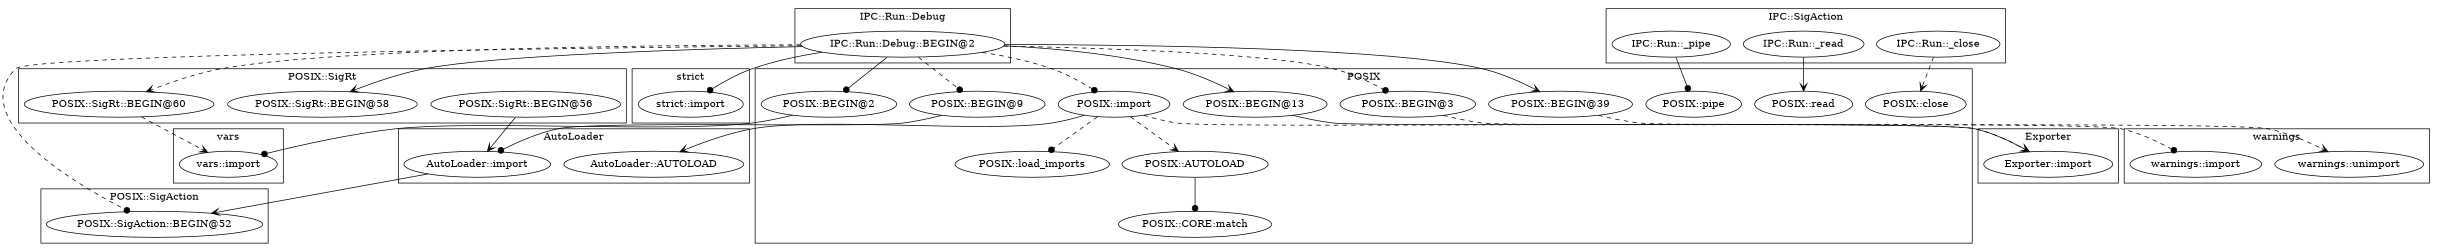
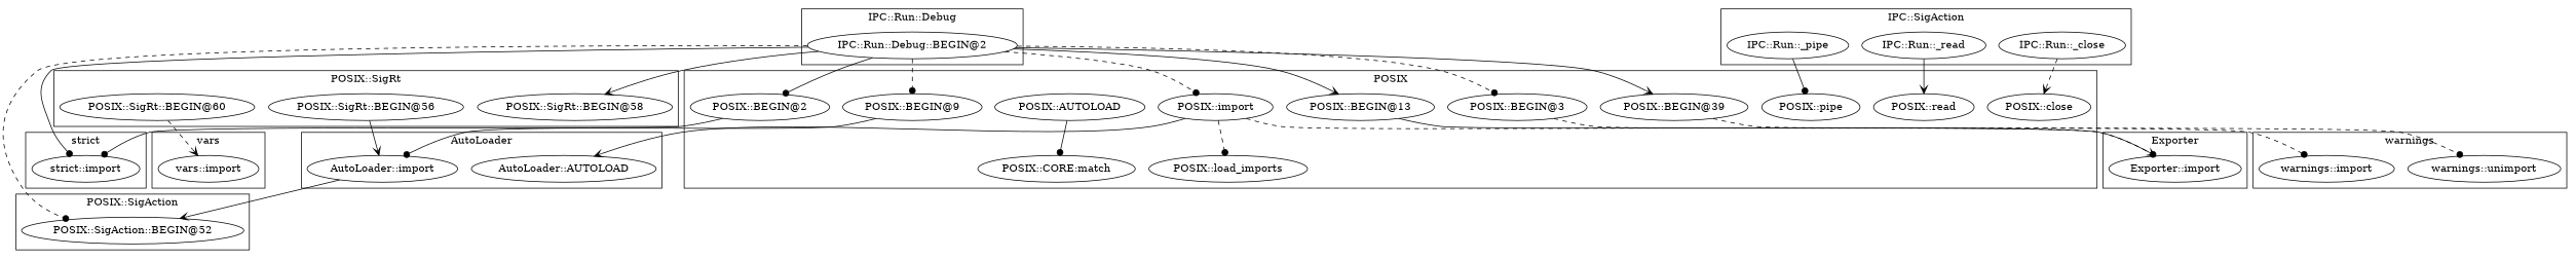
  digraph {
    edge [arrowhead=vee style=solid]
    "POSIX::SigRt::BEGIN@58"
    "POSIX::SigRt::BEGIN@56"
    "POSIX::SigRt::BEGIN@60"
    "IPC::Run::Debug::BEGIN@2"
    "POSIX::SigAction::BEGIN@52"
    "warnings::unimport"
    "warnings::import"
    "POSIX::load_imports"
    "POSIX::import"
    "POSIX::AUTOLOAD"
    "POSIX::BEGIN@9"
    "POSIX::BEGIN@3"
    "POSIX::close"
    "POSIX::BEGIN@39"
    "POSIX::BEGIN@2"
    "POSIX::read"
    "POSIX::BEGIN@13"
    "POSIX::CORE:match"
    "POSIX::pipe"
    "Exporter::import"
    "AutoLoader::import"
    "AutoLoader::AUTOLOAD"
    "IPC::Run::_pipe"
    "IPC::Run::_read"
    "IPC::Run::_close"
    "vars::import"
    "strict::import"
    subgraph cluster_1 {
      label="POSIX::SigRt"
      "POSIX::SigRt::BEGIN@58"
      "POSIX::SigRt::BEGIN@56"
      "POSIX::SigRt::BEGIN@60"
    }
    subgraph cluster_2 {
      label="IPC::Run::Debug"
      "IPC::Run::Debug::BEGIN@2"
    }
    subgraph cluster_3 {
      label="POSIX::SigAction"
      "POSIX::SigAction::BEGIN@52"
    }
    subgraph cluster_4 {
      label=warnings
      "warnings::unimport"
      "warnings::import"
    }
    subgraph cluster_5 {
      label=POSIX
      "POSIX::load_imports"
      "POSIX::import"
      "POSIX::AUTOLOAD"
      "POSIX::BEGIN@9"
      "POSIX::BEGIN@3"
      "POSIX::close"
      "POSIX::BEGIN@39"
      "POSIX::BEGIN@2"
      "POSIX::read"
      "POSIX::BEGIN@13"
      "POSIX::CORE:match"
      "POSIX::pipe"
    }
    subgraph cluster_6 {
      label=Exporter
      "Exporter::import"
    }
    subgraph cluster_7 {
      label=AutoLoader
      "AutoLoader::import"
      "AutoLoader::AUTOLOAD"
    }
    subgraph cluster_8 {
      label="IPC::SigAction"
      "IPC::Run::_pipe"
      "IPC::Run::_read"
      "IPC::Run::_close"
    }
    subgraph cluster_9 {
      label=vars
      "vars::import"
    }
    subgraph cluster_10 {
      label="strict"
      "strict::import"
    }
    "POSIX::SigRt::BEGIN@56" -> "AutoLoader::import"
    "POSIX::SigRt::BEGIN@60" -> "vars::import" [style=dashed]
    "IPC::Run::Debug::BEGIN@2" -> "POSIX::SigRt::BEGIN@58"
-   "IPC::Run::Debug::BEGIN@2" -> "POSIX::SigRt::BEGIN@60" [style=dashed]
    "IPC::Run::Debug::BEGIN@2" -> "POSIX::SigAction::BEGIN@52" [arrowhead=dot style=dashed]
    "IPC::Run::Debug::BEGIN@2" -> "POSIX::import" [arrowhead=dot style=dashed]
    "IPC::Run::Debug::BEGIN@2" -> "POSIX::BEGIN@9" [arrowhead=dot style=dashed]
    "IPC::Run::Debug::BEGIN@2" -> "POSIX::BEGIN@3" [arrowhead=dot style=dashed]
    "IPC::Run::Debug::BEGIN@2" -> "POSIX::BEGIN@39"
    "IPC::Run::Debug::BEGIN@2" -> "POSIX::BEGIN@2" [arrowhead=dot]
    "IPC::Run::Debug::BEGIN@2" -> "POSIX::BEGIN@13"
    "IPC::Run::Debug::BEGIN@2" -> "strict::import" [arrowhead=dot]
    "POSIX::import" -> "POSIX::load_imports" [arrowhead=dot style=dashed]
-   "POSIX::import" -> "POSIX::AUTOLOAD" [style=dashed]
-   "POSIX::import" -> "Exporter::import" [style=dashed]
+   "POSIX::import" -> "Exporter::import" [arrowhead=dot style=dashed]
    "POSIX::import" -> "AutoLoader::AUTOLOAD"
    "POSIX::AUTOLOAD" -> "POSIX::CORE:match" [arrowhead=dot]
    "POSIX::BEGIN@9" -> "AutoLoader::import" [arrowhead=dot]
    "POSIX::BEGIN@3" -> "warnings::import" [arrowhead=dot style=dashed]
-   "POSIX::BEGIN@39" -> "warnings::unimport" [style=dashed]
-   "POSIX::BEGIN@2" -> "vars::import" [arrowhead=dot]
+   "POSIX::BEGIN@39" -> "warnings::unimport" [arrowhead=dot style=dashed]
+   "POSIX::BEGIN@2" -> "strict::import" [arrowhead=dot]
    "POSIX::BEGIN@13" -> "Exporter::import"
    "AutoLoader::import" -> "POSIX::SigAction::BEGIN@52"
    "IPC::Run::_pipe" -> "POSIX::pipe" [arrowhead=dot]
    "IPC::Run::_read" -> "POSIX::read"
    "IPC::Run::_close" -> "POSIX::close" [style=dashed]
  }
